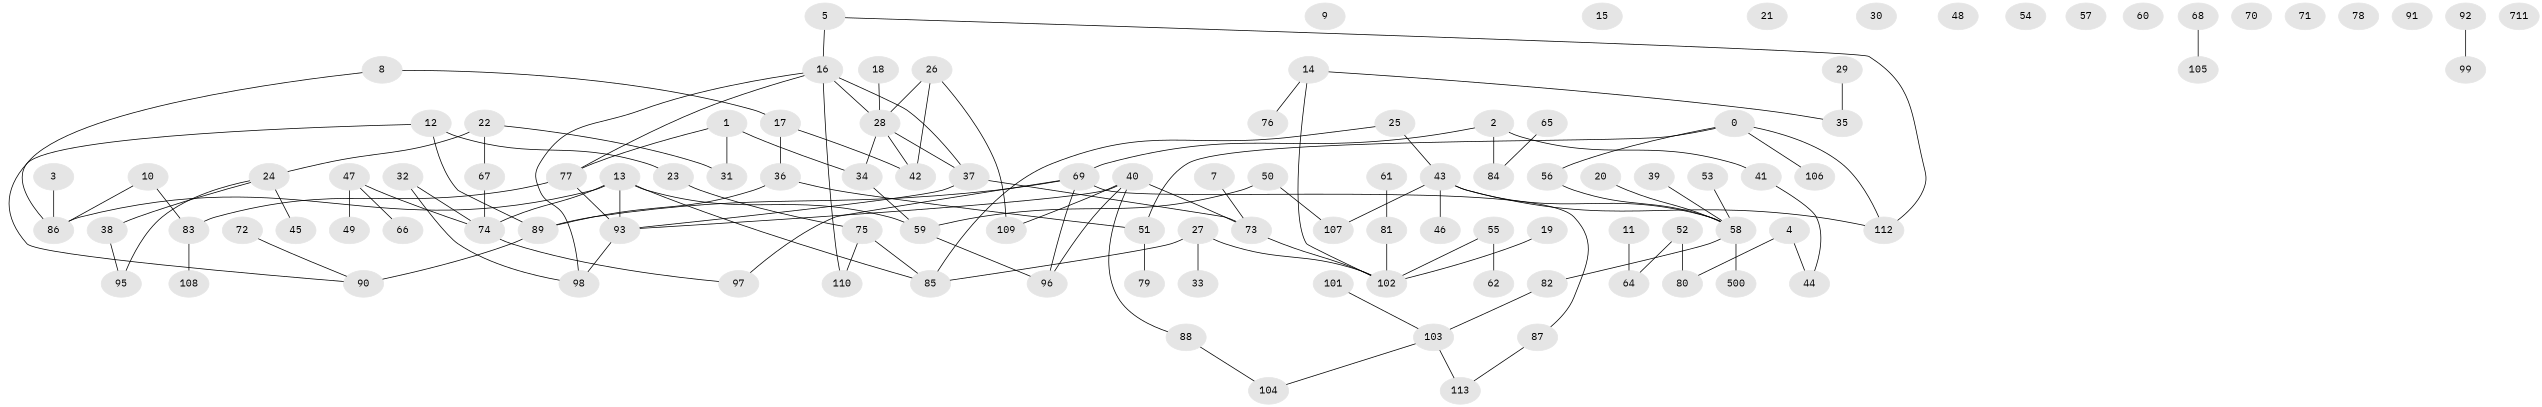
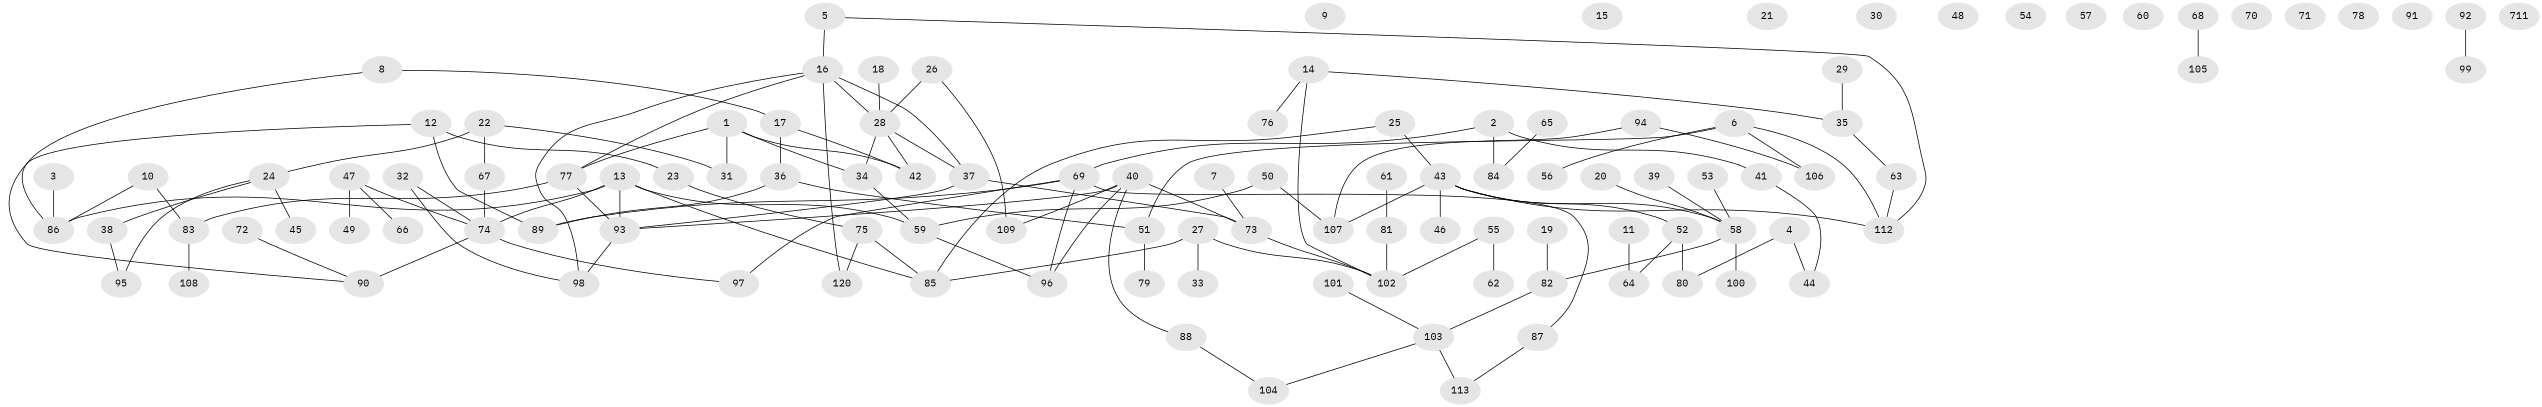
  graph {
    fontname="IBM Plex Mono"
    node [color=gray90 fontname="IBM Plex Mono" style=filled]
    edge [fontname="IBM Plex Mono"]
    1
    31
    34
    42
    77
    59
    83
    93
    2
    41
    69
    84
    44
    89
    96
    87
    97
    3
    86
    4
    80
    5
    16
    112
    28
    37
    98
-   110
-   6 [label=0]
+   110 [label=120]
+   6
    51
    56
    106
    79
    58
    7
    73
    102
    8
    17
    36
    9
    10
    108
    11
    64
    12
    23
    90
    75
    13
    74
    85
    14
    35
    76
+   63
    15
    18
    19
    20
    82
-   100 [label=500]
+   100
    21
    22
    24
    67
    38
    45
    95
    25
    43
    46
    52
    107
    26
    109
    27
    33
    29
    30
    32
    39
    40
    88
    104
    47
    49
    66
    48
    50
    53
    54
    55
    62
    57
    103
    60
    61
    81
    65
    68
    105
    113
    70
    71
    72
    78
    91
    92
    99
+   94
    101
    n113 [label=711]
    1 -- 31
    1 -- 34
-   26 -- 42
+   1 -- 42
    1 -- 77
    34 -- 59
    77 -- 83
    77 -- 93
    59 -- 96
    83 -- 108
    93 -- 98
    2 -- 41
    2 -- 69
    2 -- 84
    41 -- 44
    69 -- 89
    69 -- 96
    69 -- 87
    69 -- 97
    87 -- 113
    3 -- 86
    4 -- 44
    4 -- 80
    5 -- 16
    5 -- 112
    16 -- 77
    16 -- 28
    16 -- 37
    16 -- 98
    16 -- 110
    28 -- 34
    28 -- 42
    28 -- 37
    37 -- 93
    37 -- 73
    6 -- 112
    6 -- 51
    6 -- 56
    6 -- 106
    51 -- 79
-   56 -- 58
    58 -- 82
    58 -- 100
    7 -- 73
    73 -- 102
    8 -- 86
    8 -- 17
    17 -- 42
    17 -- 36
    36 -- 89
    36 -- 51
    10 -- 83
    10 -- 86
    11 -- 64
    12 -- 89
    12 -- 23
    12 -- 90
    23 -- 75
    75 -- 110
    75 -- 85
    13 -- 59
    13 -- 93
    13 -- 86
    13 -- 74
    13 -- 85
    74 -- 97
-   89 -- 90
+   74 -- 90
    14 -- 102
    14 -- 35
    14 -- 76
+   35 -- 63
+   63 -- 112
    18 -- 28
-   19 -- 102
+   19 -- 82
    20 -- 58
    82 -- 103
    22 -- 31
    22 -- 24
    22 -- 67
    24 -- 38
    24 -- 45
    24 -- 95
    67 -- 74
    38 -- 95
    25 -- 85
    25 -- 43
    43 -- 112
    43 -- 58
    43 -- 46
+   43 -- 52
    43 -- 107
    52 -- 80
    52 -- 64
    26 -- 28
    26 -- 109
    27 -- 102
    27 -- 85
    27 -- 33
    29 -- 35
    32 -- 98
    32 -- 74
    39 -- 58
    40 -- 93
    40 -- 96
    40 -- 73
    40 -- 109
    40 -- 88
    88 -- 104
    47 -- 74
    47 -- 49
    47 -- 66
    50 -- 59
    50 -- 107
    53 -- 58
    55 -- 102
    55 -- 62
    103 -- 104
    103 -- 113
    61 -- 81
    81 -- 102
    65 -- 84
    68 -- 105
    72 -- 90
    92 -- 99
+   94 -- 106
+   94 -- 107
    101 -- 103
  }
